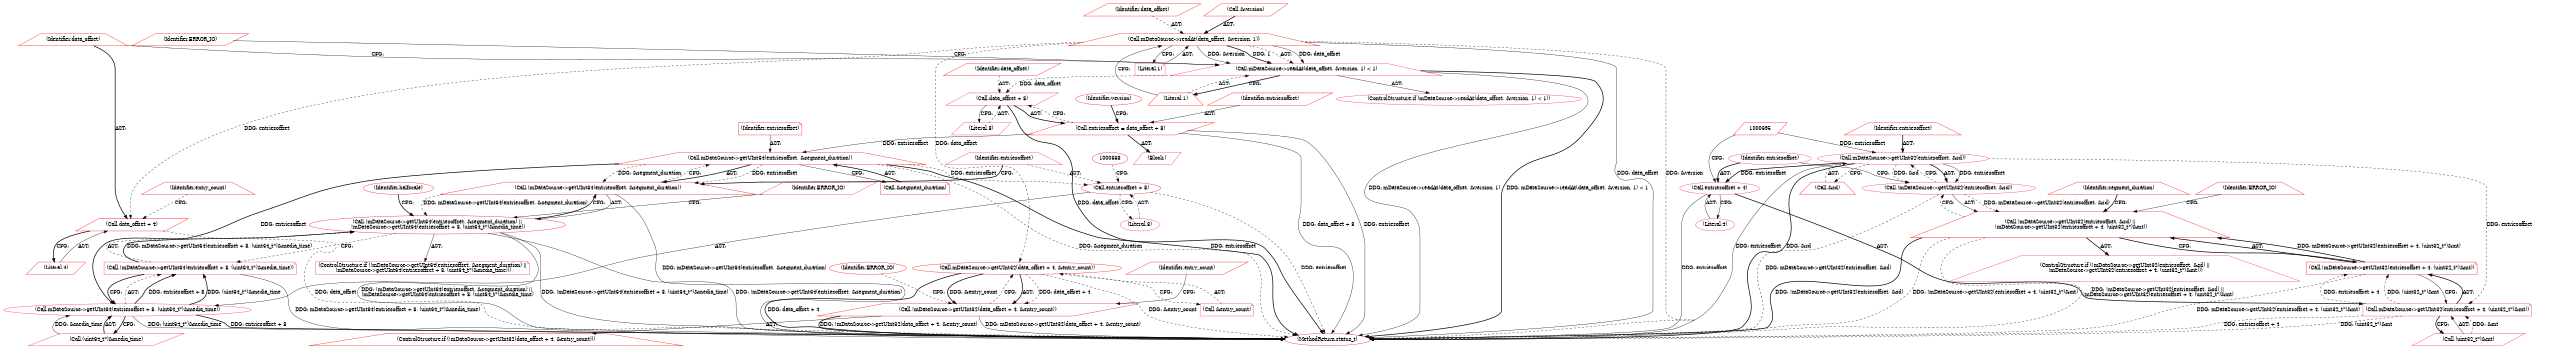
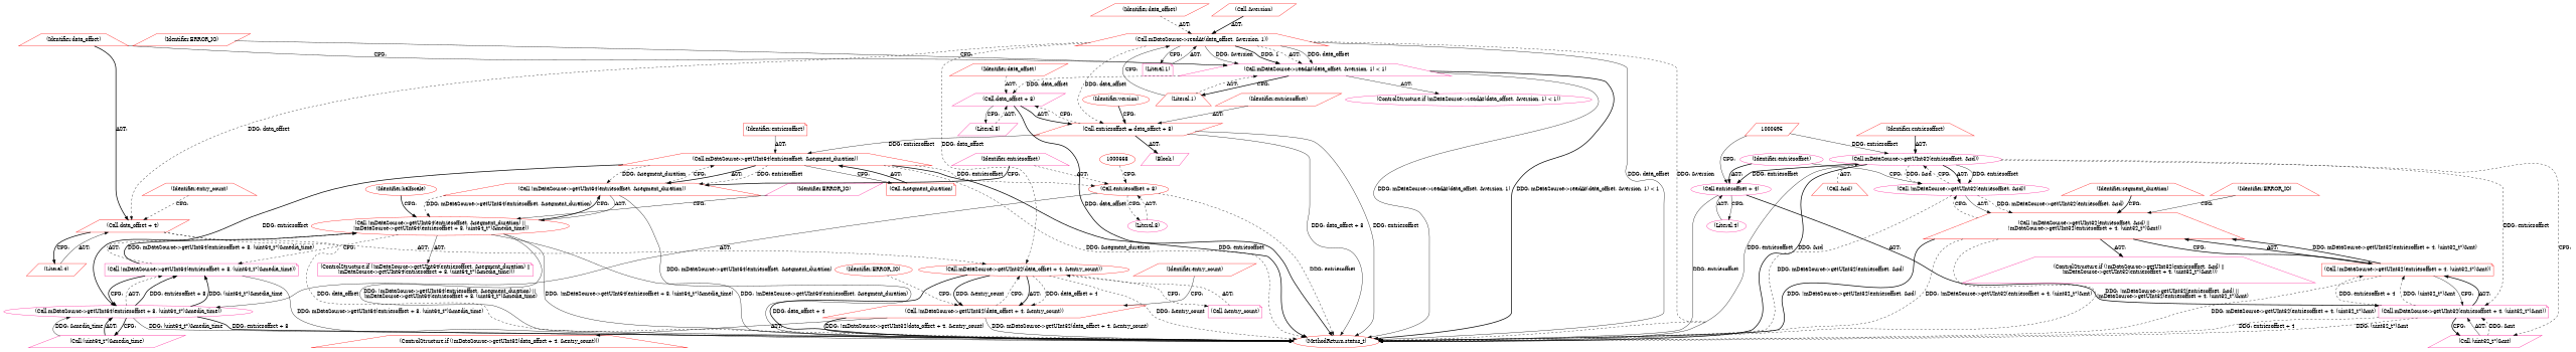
  digraph {
    node [color=red shape=parallelogram]
    edge [style=dashed]
    n1 [label="(Call,mDataSource->readAt(data_offset, &version, 1))" shape=trapezium]
    n2 [color=deeppink label="(Call,mDataSource->readAt(data_offset, &version, 1) < 1)" shape=trapezium]
    n3 [label="(Call,mDataSource->getUInt32(data_offset + 4, &entry_count))" shape=ellipse]
    n4 [label="(Call,data_offset + 4)"]
    n5 [label="(Call,entriesoffset = data_offset + 8)"]
    n6 [label="(MethodReturn,status_t)" shape=ellipse]
    n7 [color=deeppink label="(Literal,1)" shape=note]
    n8 [color=deeppink label="(Call,data_offset + 8)"]
    n9 [label="(Literal,1)" shape=trapezium]
    n10 [color=deeppink label="(ControlStructure,if (mDataSource->readAt(data_offset, &version, 1) < 1))" shape=ellipse]
    n11 [label="(Call,!mDataSource->getUInt32(data_offset + 4, &entry_count))"]
    n12 [color=deeppink label="(Call,&entry_count)" shape=note]
    n13 [label="(Literal,4)"]
    n14 [label="(Call,mDataSource->getUInt64(entriesoffset, &segment_duration))" shape=trapezium]
    n15 [color=deeppink label="(Block,)"]
    n16 [color=deeppink label="(Literal,8)"]
    n17 [label="(ControlStructure,if (!mDataSource->getUInt32(data_offset + 4, &entry_count)))" shape=trapezium]
    n18 [label="(Call,!mDataSource->getUInt64(entriesoffset, &segment_duration))" shape=trapezium]
    n19 [color=deeppink label="(Call,mDataSource->getUInt64(entriesoffset + 8, (uint64_t*)&media_time))" shape=ellipse]
    n20 [label="(Call,entriesoffset + 8)" shape=ellipse]
    n21 [label="(Call,&segment_duration)" shape=note]
    n22 [color=deeppink label="(Call,mDataSource->getUInt32(entriesoffset, &sd))" shape=ellipse]
    n23 [color=deeppink label="(Call,!mDataSource->getUInt32(entriesoffset, &sd))" shape=ellipse]
    n24 [color=deeppink label="(Call,mDataSource->getUInt32(entriesoffset + 4, (uint32_t*)&mt))" shape=note]
    n25 [color=deeppink label="(Call,entriesoffset + 4)" shape=ellipse]
    n26 [label="(Call,&sd)" shape=trapezium]
    n27 [label="(Call,!mDataSource->getUInt64(entriesoffset, &segment_duration) ||\n !mDataSource->getUInt64(entriesoffset + 8, (uint64_t*)&media_time))" shape=ellipse]
    n28 [color=deeppink label="(Call,!mDataSource->getUInt64(entriesoffset + 8, (uint64_t*)&media_time))" shape=note]
    n29 [color=deeppink label="(Call,(uint64_t*)&media_time)"]
    n30 [color=deeppink label="(Literal,8)" shape=ellipse]
    n31 [color=deeppink label="(ControlStructure,if (!mDataSource->getUInt64(entriesoffset, &segment_duration) ||\n !mDataSource->getUInt64(entriesoffset + 8, (uint64_t*)&media_time)))" shape=note]
    n32 [label="(Call,!mDataSource->getUInt32(entriesoffset, &sd) ||\n !mDataSource->getUInt32(entriesoffset + 4, (uint32_t*)&mt))" shape=trapezium]
    n33 [label="(Call,!mDataSource->getUInt32(entriesoffset + 4, (uint32_t*)&mt))" shape=note]
    n34 [color=deeppink label="(Call,(uint32_t*)&mt)"]
    n35 [color=deeppink label="(Literal,4)" shape=ellipse]
    n36 [color=deeppink label="(ControlStructure,if (!mDataSource->getUInt32(entriesoffset, &sd) ||\n !mDataSource->getUInt32(entriesoffset + 4, (uint32_t*)&mt)))" shape=trapezium]
    n37 [label="(Identifier,version)" shape=ellipse]
    n38 [label="(Identifier,entriesoffset)" shape=trapezium]
    n39 [color=deeppink label="(Identifier,entriesoffset)" shape=trapezium]
    n40 [label="(Identifier,data_offset)" shape=trapezium]
    n41 [label="(Identifier,data_offset)"]
    n42 [color=deeppink label="(Identifier,ERROR_IO)"]
    n43 [label="(Identifier,data_offset)"]
    n44 [label="(Identifier,ERROR_IO)"]
    n45 [label="(Identifier,segment_duration)" shape=trapezium]
    n46 [color=deeppink label="(Identifier,entriesoffset)" shape=ellipse]
    n47 [label="(Identifier,entry_count)"]
    n48 [label="(Identifier,entriesoffset)" shape=note]
    n49 [label="(Identifier,ERROR_IO)" shape=trapezium]
    n50 [label="(Identifier,ERROR_IO)" shape=ellipse]
    n51 [label="(Call,&version)"]
    n52 [label="(Identifier,entry_count)" shape=trapezium]
    n53 [label="(Identifier,halfscale)" shape=ellipse]
    n54 [label="(Identifier,entriesoffset)"]
    1000668 [shape=ellipse]
    1000695
    n1 -> n2 [label="AST: "]
    n1 -> n2 [label="DDG: data_offset" style=solid]
    n1 -> n2 [label="DDG: &version" style=solid]
    n1 -> n2 [label="DDG: 1" style=bold]
    n1 -> n3 [label="DDG: data_offset"]
-   n1 -> n4 [label="DDG: entriesoffset"]
+   n1 -> n4 [label="DDG: data_offset"]
+   n1 -> n5 [label="DDG: data_offset"]
    n1 -> n6 [label="DDG: data_offset" style=solid]
    n1 -> n6 [label="DDG: &version"]
    n1 -> n7 [label="CFG: " style=solid]
    n2 -> n6 [label="DDG: mDataSource->readAt(data_offset, &version, 1) < 1" style=bold]
    n2 -> n6 [label="DDG: mDataSource->readAt(data_offset, &version, 1)" style=solid]
    n2 -> n8 [label="DDG: data_offset"]
    n2 -> n9 [label="CFG: " style=bold]
    n2 -> n10 [label="AST: " style=solid]
    n3 -> n6 [label="DDG: data_offset + 4" style=bold]
    n3 -> n6 [label="DDG: &entry_count"]
    n3 -> n11 [label="AST: " style=bold]
    n3 -> n11 [label="DDG: data_offset + 4"]
    n3 -> n11 [label="DDG: &entry_count" style=bold]
    n3 -> n12 [label="CFG: "]
+   n4 -> n3 [label="AST: "]
    n4 -> n6 [label="DDG: data_offset"]
    n4 -> n13 [label="CFG: " style=bold]
    n5 -> n6 [label="DDG: entriesoffset" style=solid]
    n5 -> n6 [label="DDG: data_offset + 8" style=solid]
    n5 -> n8 [label="CFG: "]
    n5 -> n14 [label="DDG: entriesoffset" style=solid]
    n5 -> n15 [label="AST: " style=bold]
    n7 -> n1 [label="AST: " style=solid]
    n8 -> n5 [label="AST: " style=bold]
    n8 -> n6 [label="DDG: data_offset" style=bold]
    n8 -> n16 [label="CFG: " style=solid]
    n9 -> n1 [label="CFG: " style=solid]
    n9 -> n2 [label="AST: "]
    n11 -> n3 [label="CFG: "]
    n11 -> n6 [label="DDG: !mDataSource->getUInt32(data_offset + 4, &entry_count)" style=bold]
    n11 -> n6 [label="DDG: mDataSource->getUInt32(data_offset + 4, &entry_count)" style=solid]
    n11 -> n17 [label="AST: " style=solid]
    n12 -> n3 [label="AST: "]
    n13 -> n4 [label="AST: " style=solid]
    n14 -> n6 [label="DDG: &segment_duration"]
    n14 -> n6 [label="DDG: entriesoffset" style=bold]
    n14 -> n18 [label="AST: " style=bold]
    n14 -> n18 [label="DDG: entriesoffset"]
    n14 -> n18 [label="DDG: &segment_duration"]
    n14 -> n19 [label="DDG: entriesoffset" style=bold]
    n14 -> n20 [label="DDG: entriesoffset"]
    n14 -> n21 [label="CFG: " style=solid]
    n16 -> n8 [label="AST: "]
    n18 -> n6 [label="DDG: mDataSource->getUInt64(entriesoffset, &segment_duration)" style=solid]
    n18 -> n14 [label="CFG: "]
    n18 -> n27 [label="AST: " style=solid]
    n18 -> n27 [label="DDG: mDataSource->getUInt64(entriesoffset, &segment_duration)"]
    n19 -> n6 [label="DDG: entriesoffset + 8" style=bold]
    n19 -> n6 [label="DDG: (uint64_t*)&media_time" style=solid]
    n19 -> n28 [label="AST: "]
    n19 -> n28 [label="DDG: entriesoffset + 8" style=bold]
    n19 -> n28 [label="DDG: (uint64_t*)&media_time" style=bold]
    n19 -> n29 [label="CFG: " style=bold]
    n20 -> n6 [label="DDG: entriesoffset"]
    n20 -> n19 [label="AST: " style=solid]
    n20 -> n30 [label="CFG: "]
    n21 -> n14 [label="AST: " style=bold]
    n22 -> n6 [label="DDG: &sd" style=bold]
    n22 -> n6 [label="DDG: entriesoffset" style=solid]
    n22 -> n23 [label="AST: " style=bold]
    n22 -> n23 [label="DDG: entriesoffset" style=solid]
    n22 -> n23 [label="DDG: &sd"]
    n22 -> n24 [label="DDG: entriesoffset"]
    n22 -> n25 [label="DDG: entriesoffset" style=bold]
-   n22 -> n26 [label="CFG: "]
+   n22 -> n34 [label="CFG: "]
    n23 -> n6 [label="DDG: mDataSource->getUInt32(entriesoffset, &sd)"]
    n23 -> n22 [label="CFG: "]
    n23 -> n32 [label="AST: " style=solid]
    n23 -> n32 [label="DDG: mDataSource->getUInt32(entriesoffset, &sd)"]
    n24 -> n6 [label="DDG: (uint32_t*)&mt"]
    n24 -> n6 [label="DDG: entriesoffset + 4"]
    n24 -> n33 [label="AST: " style=bold]
    n24 -> n33 [label="DDG: entriesoffset + 4"]
    n24 -> n33 [label="DDG: (uint32_t*)&mt"]
    n24 -> n34 [label="CFG: " style=bold]
    n25 -> n6 [label="DDG: entriesoffset" style=solid]
    n25 -> n24 [label="AST: " style=bold]
    n25 -> n35 [label="CFG: " style=solid]
    n26 -> n22 [label="AST: "]
    n27 -> n6 [label="DDG: !mDataSource->getUInt64(entriesoffset, &segment_duration) ||\n !mDataSource->getUInt64(entriesoffset + 8, (uint64_t*)&media_time)" style=solid]
    n27 -> n6 [label="DDG: !mDataSource->getUInt64(entriesoffset + 8, (uint64_t*)&media_time)" style=solid]
    n27 -> n6 [label="DDG: !mDataSource->getUInt64(entriesoffset, &segment_duration)" style=solid]
    n27 -> n18 [label="CFG: " style=bold]
    n27 -> n28 [label="CFG: "]
    n27 -> n31 [label="AST: " style=solid]
    n28 -> n6 [label="DDG: mDataSource->getUInt64(entriesoffset + 8, (uint64_t*)&media_time)" style=solid]
    n28 -> n19 [label="CFG: " style=bold]
    n28 -> n27 [label="AST: "]
    n28 -> n27 [label="DDG: mDataSource->getUInt64(entriesoffset + 8, (uint64_t*)&media_time)" style=bold]
    n29 -> n19 [label="AST: " style=bold]
    n29 -> n19 [label="DDG: &media_time" style=solid]
    n30 -> n20 [label="AST: "]
    n32 -> n6 [label="DDG: !mDataSource->getUInt32(entriesoffset, &sd)" style=bold]
    n32 -> n6 [label="DDG: !mDataSource->getUInt32(entriesoffset + 4, (uint32_t*)&mt)"]
    n32 -> n6 [label="DDG: !mDataSource->getUInt32(entriesoffset, &sd) ||\n !mDataSource->getUInt32(entriesoffset + 4, (uint32_t*)&mt)"]
    n32 -> n23 [label="CFG: "]
    n32 -> n33 [label="CFG: " style=bold]
    n32 -> n36 [label="AST: " style=bold]
    n33 -> n6 [label="DDG: mDataSource->getUInt32(entriesoffset + 4, (uint32_t*)&mt)"]
    n33 -> n24 [label="CFG: " style=solid]
    n33 -> n32 [label="AST: " style=bold]
    n33 -> n32 [label="DDG: mDataSource->getUInt32(entriesoffset + 4, (uint32_t*)&mt)" style=bold]
    n34 -> n24 [label="AST: " style=solid]
    n34 -> n24 [label="DDG: &mt"]
    n35 -> n25 [label="AST: " style=solid]
    n37 -> n5 [label="CFG: " style=bold]
    n38 -> n22 [label="AST: " style=bold]
    n39 -> n18 [label="CFG: " style=bold]
    n39 -> n20 [label="AST: "]
    n40 -> n2 [label="CFG: " style=solid]
    n40 -> n4 [label="AST: " style=bold]
    n41 -> n1 [label="AST: "]
    n42 -> n27 [label="CFG: " style=solid]
    n43 -> n8 [label="AST: "]
    n44 -> n2 [label="CFG: " style=solid]
    n45 -> n32 [label="CFG: " style=bold]
    n46 -> n23 [label="CFG: " style=solid]
    n46 -> n25 [label="AST: " style=bold]
    n47 -> n11 [label="CFG: " style=solid]
    n48 -> n14 [label="AST: " style=solid]
    n49 -> n32 [label="CFG: " style=solid]
    n50 -> n11 [label="CFG: "]
    n51 -> n1 [label="AST: " style=bold]
    n52 -> n4 [label="CFG: "]
    n53 -> n27 [label="CFG: " style=bold]
    n54 -> n5 [label="AST: " style=solid]
    1000668 -> n20 [label="CFG: "]
    1000695 -> n22 [label="DDG: entriesoffset" style=solid]
    1000695 -> n25 [label="CFG: " style=solid]
  }
